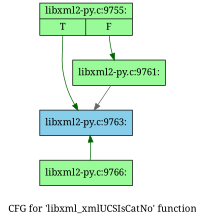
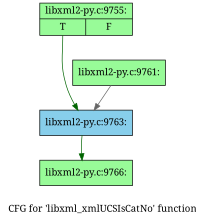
  digraph {
    fontname="Noto Serif"
    label="CFG for 'libxml_xmlUCSIsCatNo' function"
    node [fillcolor=palegreen fontname="Noto Serif" shape=record style=filled]
    edge [color=darkgreen fontname="Noto Serif"]
    n1 [label="{libxml2-py.c:9755:|{<s0>T|<s1>F}}"]
    n2 [fillcolor=skyblue label="{libxml2-py.c:9763:}"]
    n3 [label="{libxml2-py.c:9761:}"]
    n4 [label="{libxml2-py.c:9766:}"]
    n1 -> n2 [tailport=s0]
-   n1 -> n3 [tailport=s1]
-   n4 -> n2
+   n2 -> n4
    n3 -> n2 [color=gray40]
  }
